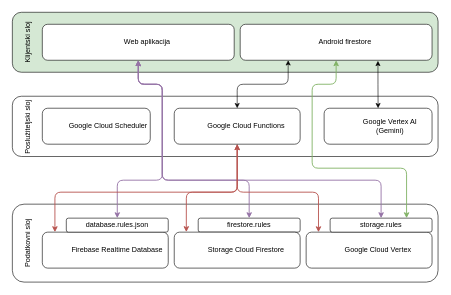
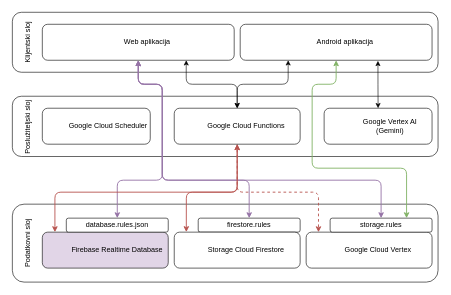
  <mxCell id="0" />
  <mxCell id="1" parent="0" />
  <mxCell id="2" value="&lt;p style=&quot;line-height: normal;&quot; class=&quot;MsoNormal&quot;&gt;&lt;span lang=&quot;HR&quot;&gt;Podatkovni sloj&lt;/span&gt;&lt;/p&gt;" style="rounded=1;whiteSpace=wrap;html=1;verticalAlign=top;align=center;horizontal=0;" parent="1" vertex="1"><mxGeometry x="20" y="340" width="710" height="130" as="geometry" /></mxCell>
  <mxCell id="3" value="&lt;p style=&quot;line-height: normal;&quot; class=&quot;MsoNormal&quot;&gt;Poslužiteljski sloj&amp;nbsp;&lt;br&gt;&lt;/p&gt;" style="rounded=1;whiteSpace=wrap;html=1;verticalAlign=top;align=center;horizontal=0;" vertex="1" parent="1"><mxGeometry x="20" y="160" width="710" height="100.53" as="geometry" /></mxCell>
  <mxCell id="4" value="" style="group" vertex="1" connectable="0" parent="1"><mxGeometry x="20" y="20" width="710" height="100" as="geometry" /></mxCell>
- <mxCell id="5" value="&lt;p style=&quot;line-height: normal;&quot; class=&quot;MsoNormal&quot;&gt;&lt;span lang=&quot;HR&quot;&gt;Klijentski sloj&lt;/span&gt;&lt;/p&gt;" style="rounded=1;whiteSpace=wrap;html=1;verticalAlign=top;align=center;horizontal=0;fillColor=#d5e8d4;" parent="4" vertex="1"><mxGeometry width="710" height="100" as="geometry" /></mxCell>
+ <mxCell id="5" value="&lt;p style=&quot;line-height: normal;&quot; class=&quot;MsoNormal&quot;&gt;&lt;span lang=&quot;HR&quot;&gt;Klijentski sloj&lt;/span&gt;&lt;/p&gt;" style="rounded=1;whiteSpace=wrap;html=1;verticalAlign=top;align=center;horizontal=0;" parent="4" vertex="1"><mxGeometry width="710" height="100" as="geometry" /></mxCell>
  <mxCell id="6" value="" style="group" parent="4" vertex="1" connectable="0"><mxGeometry x="50" y="20" width="320" height="60" as="geometry" /></mxCell>
  <mxCell id="7" value="Web aplikacija" style="rounded=1;whiteSpace=wrap;html=1;spacingLeft=30;" parent="6" vertex="1"><mxGeometry width="320.0" height="60" as="geometry" /></mxCell>
  <mxCell id="8" value="" style="shape=image;verticalLabelPosition=bottom;labelBackgroundColor=default;verticalAlign=top;aspect=fixed;imageAspect=0;image=https://user-images.githubusercontent.com/3104648/28351989-7f68389e-6c4b-11e7-9bf2-e9fcd4977e7a.png;movable=0;resizable=0;rotatable=0;deletable=0;editable=0;locked=1;connectable=0;" parent="6" vertex="1"><mxGeometry x="10.0" y="20.58" width="50" height="18.83" as="geometry" /></mxCell>
  <mxCell id="9" value="" style="group" parent="4" vertex="1" connectable="0"><mxGeometry x="380" y="20" width="320" height="60" as="geometry" /></mxCell>
- <mxCell id="10" value="Android firestore" style="rounded=1;whiteSpace=wrap;html=1;spacingLeft=30;" parent="9" vertex="1"><mxGeometry width="320" height="60" as="geometry" /></mxCell>
+ <mxCell id="10" value="Android aplikacija" style="rounded=1;whiteSpace=wrap;html=1;spacingLeft=30;" parent="9" vertex="1"><mxGeometry width="320" height="60" as="geometry" /></mxCell>
  <mxCell id="11" value="" style="shape=image;verticalLabelPosition=bottom;labelBackgroundColor=default;verticalAlign=top;aspect=fixed;imageAspect=0;image=https://1000logos.net/wp-content/uploads/2016/10/Android-Logo-2008.png;movable=0;resizable=0;rotatable=0;deletable=0;editable=0;locked=1;connectable=0;" parent="9" vertex="1"><mxGeometry y="9.55" width="65.01" height="40.9" as="geometry" /></mxCell>
  <mxCell id="12" style="edgeStyle=orthogonalEdgeStyle;rounded=1;orthogonalLoop=1;jettySize=auto;html=1;exitX=0.5;exitY=1;exitDx=0;exitDy=0;entryX=0.5;entryY=0;entryDx=0;entryDy=0;strokeWidth=1.5;curved=0;fillColor=#e1d5e7;strokeColor=#9673a6;startArrow=classic;startFill=1;" parent="1" source="7" target="38" edge="1"><mxGeometry relative="1" as="geometry"><Array as="points"><mxPoint x="230" y="140" /><mxPoint x="270" y="140" /><mxPoint x="270" y="300" /><mxPoint x="415" y="300" /></Array></mxGeometry></mxCell>
  <mxCell id="13" style="edgeStyle=orthogonalEdgeStyle;rounded=1;orthogonalLoop=1;jettySize=auto;html=1;exitX=0.5;exitY=1;exitDx=0;exitDy=0;entryX=0.5;entryY=0;entryDx=0;entryDy=0;strokeWidth=1.5;curved=0;fillColor=#e1d5e7;strokeColor=#9673a6;startArrow=classic;startFill=1;" parent="1" source="7" target="41" edge="1"><mxGeometry relative="1" as="geometry"><Array as="points"><mxPoint x="230" y="140" /><mxPoint x="270" y="140" /><mxPoint x="270" y="300" /><mxPoint x="635" y="300" /></Array></mxGeometry></mxCell>
  <mxCell id="14" style="edgeStyle=orthogonalEdgeStyle;rounded=1;orthogonalLoop=1;jettySize=auto;html=1;exitX=0.5;exitY=1;exitDx=0;exitDy=0;entryX=0.5;entryY=0;entryDx=0;entryDy=0;strokeWidth=1.5;curved=0;fillColor=#e1d5e7;strokeColor=#9673a6;startArrow=classic;startFill=1;" parent="1" source="7" target="35" edge="1"><mxGeometry relative="1" as="geometry"><mxPoint x="180" y="380" as="targetPoint" /><Array as="points"><mxPoint x="230" y="140" /><mxPoint x="270" y="140" /><mxPoint x="270" y="300" /><mxPoint x="195" y="300" /></Array></mxGeometry></mxCell>
  <mxCell id="15" style="edgeStyle=orthogonalEdgeStyle;rounded=1;orthogonalLoop=1;jettySize=auto;html=1;entryX=0.75;entryY=0;entryDx=0;entryDy=0;curved=0;strokeWidth=1.5;fillColor=#d5e8d4;strokeColor=#82b366;startArrow=classic;startFill=1;exitX=0.5;exitY=1;exitDx=0;exitDy=0;" parent="1" source="10" target="41" edge="1"><mxGeometry relative="1" as="geometry"><Array as="points"><mxPoint x="560" y="140" /><mxPoint x="520" y="140" /><mxPoint x="520" y="280" /><mxPoint x="677" y="280" /></Array><mxPoint x="530" y="130" as="sourcePoint" /></mxGeometry></mxCell>
- <mxCell id="16" value="" style="edgeStyle=orthogonalEdgeStyle;rounded=1;orthogonalLoop=1;jettySize=auto;exitX=0.5;exitY=1;exitDx=0;exitDy=0;entryX=0.098;entryY=0.001;entryDx=0;entryDy=0;strokeWidth=1.5;curved=0;flowAnimation=0;shadow=0;fillColor=#f8cecc;strokeColor=#b85450;textShadow=0;entryPerimeter=0;" parent="1" source="19" target="32" edge="1"><mxGeometry relative="1" as="geometry"><Array as="points"><mxPoint x="395" y="320" /><mxPoint x="531" y="320" /></Array></mxGeometry></mxCell>
+ <mxCell id="16" value="" style="edgeStyle=orthogonalEdgeStyle;rounded=1;orthogonalLoop=1;jettySize=auto;exitX=0.5;exitY=1;exitDx=0;exitDy=0;entryX=0.098;entryY=0.001;entryDx=0;entryDy=0;strokeWidth=1.5;curved=0;flowAnimation=0;shadow=0;fillColor=#f8cecc;strokeColor=#b85450;textShadow=0;entryPerimeter=0;dashed=1;" parent="1" source="19" target="32" edge="1"><mxGeometry relative="1" as="geometry"><Array as="points"><mxPoint x="395" y="320" /><mxPoint x="531" y="320" /></Array></mxGeometry></mxCell>
  <mxCell id="17" value="" style="edgeStyle=orthogonalEdgeStyle;rounded=1;orthogonalLoop=1;jettySize=auto;exitX=0.5;exitY=1;exitDx=0;exitDy=0;strokeWidth=1.5;curved=0;flowAnimation=0;shadow=0;fillColor=#f8cecc;strokeColor=#b85450;textShadow=0;startArrow=classic;startFill=1;entryX=0.1;entryY=0;entryDx=0;entryDy=0;entryPerimeter=0;" parent="1" source="19" target="29" edge="1"><mxGeometry relative="1" as="geometry"><mxPoint x="91" y="380" as="targetPoint" /><Array as="points"><mxPoint x="395" y="320" /><mxPoint x="91" y="320" /></Array></mxGeometry></mxCell>
  <mxCell id="18" value="" style="edgeStyle=orthogonalEdgeStyle;rounded=1;orthogonalLoop=1;jettySize=auto;exitX=0.5;exitY=1;exitDx=0;exitDy=0;entryX=0.096;entryY=-0.002;entryDx=0;entryDy=0;strokeWidth=1.5;curved=0;flowAnimation=0;shadow=0;fillColor=#f8cecc;strokeColor=#b85450;textShadow=0;startArrow=classic;startFill=1;entryPerimeter=0;" parent="1" source="19" target="43" edge="1"><mxGeometry relative="1" as="geometry"><Array as="points"><mxPoint x="395" y="320" /><mxPoint x="310" y="320" /></Array></mxGeometry></mxCell>
  <mxCell id="19" value="&lt;p align=&quot;center&quot; class=&quot;MsoNormal&quot;&gt;Google Cloud Functions&lt;br&gt;&lt;/p&gt;" style="rounded=1;whiteSpace=wrap;html=1;spacingLeft=30;" parent="1" vertex="1"><mxGeometry x="290" y="180" width="210" height="60" as="geometry" /></mxCell>
  <mxCell id="20" style="edgeStyle=orthogonalEdgeStyle;rounded=1;orthogonalLoop=1;jettySize=auto;html=1;exitX=0.25;exitY=1;exitDx=0;exitDy=0;startArrow=classic;startFill=1;entryX=0.5;entryY=0;entryDx=0;entryDy=0;curved=0;" parent="1" source="10" edge="1" target="19"><mxGeometry relative="1" as="geometry"><mxPoint x="490" y="180" as="targetPoint" /><Array as="points"><mxPoint x="480" y="140" /><mxPoint x="395" y="140" /></Array></mxGeometry></mxCell>
  <mxCell id="21" value="&lt;p align=&quot;center&quot; class=&quot;MsoNormal&quot;&gt;Google Vertex AI (Gemini)&lt;br&gt;&lt;/p&gt;" style="rounded=1;whiteSpace=wrap;html=1;spacingLeft=40;" parent="1" vertex="1"><mxGeometry x="540" y="180" width="180" height="60" as="geometry" /></mxCell>
  <mxCell id="22" style="edgeStyle=orthogonalEdgeStyle;rounded=0;orthogonalLoop=1;jettySize=auto;html=1;exitX=0.718;exitY=1.017;exitDx=0;exitDy=0;entryX=0.5;entryY=0;entryDx=0;entryDy=0;startArrow=classic;startFill=1;exitPerimeter=0;" parent="1" source="10" target="21" edge="1"><mxGeometry relative="1" as="geometry"><Array as="points" /></mxGeometry></mxCell>
+ <mxCell id="23" style="edgeStyle=orthogonalEdgeStyle;rounded=1;orthogonalLoop=1;jettySize=auto;html=1;exitX=0.75;exitY=1;exitDx=0;exitDy=0;entryX=0.5;entryY=0;entryDx=0;entryDy=0;startArrow=classic;startFill=1;curved=0;" parent="1" source="7" target="19" edge="1"><mxGeometry relative="1" as="geometry"><Array as="points"><mxPoint x="310" y="140" /><mxPoint x="395" y="140" /></Array></mxGeometry></mxCell>
  <mxCell id="24" value="&lt;p align=&quot;center&quot; class=&quot;MsoNormal&quot;&gt;&amp;nbsp; &amp;nbsp;Google Cloud Scheduler&lt;br&gt;&lt;/p&gt;" style="rounded=1;whiteSpace=wrap;html=1;spacingLeft=30;" vertex="1" parent="1"><mxGeometry x="70" y="180" width="180" height="60" as="geometry" /></mxCell>
  <mxCell id="25" value="" style="shape=image;verticalLabelPosition=bottom;labelBackgroundColor=default;verticalAlign=top;aspect=fixed;imageAspect=0;image=https://storage.googleapis.com/gweb-cloudblog-publish/images/cloud-scheduler-512-color.max-600x600.png;" vertex="1" parent="1"><mxGeometry x="74" y="188.84" width="42.3" height="42.3" as="geometry" /></mxCell>
  <mxCell id="26" value="" style="shape=image;verticalLabelPosition=bottom;labelBackgroundColor=default;verticalAlign=top;aspect=fixed;imageAspect=0;image=https://images.g2crowd.com/uploads/product/image/large_detail/large_detail_87f5b15be060087098cc881c06279eac/google-cloud-functions.png;" vertex="1" parent="1"><mxGeometry x="296" y="187.7" width="44.6" height="44.6" as="geometry" /></mxCell>
  <mxCell id="27" value="" style="shape=image;verticalLabelPosition=bottom;labelBackgroundColor=default;verticalAlign=top;aspect=fixed;imageAspect=0;image=https://techcrunch.com/wp-content/uploads/2021/05/VertexAI-512-color.png;" vertex="1" parent="1"><mxGeometry x="540" y="186.96" width="46.17" height="46.08" as="geometry" /></mxCell>
  <mxCell id="28" value="" style="group" parent="1" vertex="1" connectable="0"><mxGeometry x="70" y="386.667" width="210" height="60" as="geometry" /></mxCell>
- <mxCell id="29" value="&amp;nbsp; &amp;nbsp;Firebase Realtime Database" style="rounded=1;whiteSpace=wrap;html=1;spacingLeft=30;" parent="28" vertex="1"><mxGeometry width="210" height="60" as="geometry" /></mxCell>
+ <mxCell id="29" value="&amp;nbsp; &amp;nbsp;Firebase Realtime Database" style="rounded=1;whiteSpace=wrap;html=1;spacingLeft=30;fillColor=#e1d5e7;" parent="28" vertex="1"><mxGeometry width="210" height="60" as="geometry" /></mxCell>
  <mxCell id="30" value="" style="shape=image;verticalLabelPosition=bottom;labelBackgroundColor=default;verticalAlign=top;aspect=fixed;imageAspect=0;image=https://seekvectors.com/files/download/Firebase%20RTDB-01.png;" vertex="1" parent="28"><mxGeometry y="3.33" width="50" height="50" as="geometry" /></mxCell>
  <mxCell id="31" value="" style="group" parent="1" vertex="1" connectable="0"><mxGeometry x="510" y="386.67" width="210" height="60" as="geometry" /></mxCell>
  <mxCell id="32" value="Google&amp;nbsp;Cloud Vertex" style="rounded=1;whiteSpace=wrap;html=1;spacingLeft=30;" parent="31" vertex="1"><mxGeometry width="210" height="60" as="geometry" /></mxCell>
  <mxCell id="33" value="" style="shape=image;verticalLabelPosition=bottom;labelBackgroundColor=default;verticalAlign=top;aspect=fixed;imageAspect=0;image=https://res.cloudinary.com/apideck/image/upload/v1689014129/icons/google-cloud-storage.png;" vertex="1" parent="31"><mxGeometry x="10" y="10" width="40" height="40" as="geometry" /></mxCell>
  <mxCell id="34" value="" style="group" parent="1" vertex="1" connectable="0"><mxGeometry x="120" y="363.333" width="160" height="23.333" as="geometry" /></mxCell>
  <mxCell id="35" value="database.rules.json" style="rounded=1;whiteSpace=wrap;html=1;" parent="34" vertex="1"><mxGeometry x="-10" width="170" height="23.333" as="geometry" /></mxCell>
  <mxCell id="36" value="" style="shape=image;verticalLabelPosition=bottom;labelBackgroundColor=default;verticalAlign=top;aspect=fixed;imageAspect=0;image=https://static.thenounproject.com/png/2349123-200.png;imageBackground=none;strokeOpacity=50;" parent="34" vertex="1"><mxGeometry y="2" width="20" height="20" as="geometry" /></mxCell>
  <mxCell id="37" value="" style="group" parent="1" vertex="1" connectable="0"><mxGeometry x="290" y="363.333" width="210" height="23.333" as="geometry" /></mxCell>
  <mxCell id="38" value="firestore.rules" style="rounded=1;whiteSpace=wrap;html=1;" parent="37" vertex="1"><mxGeometry x="40" width="170" height="23.333" as="geometry" /></mxCell>
  <mxCell id="39" value="" style="shape=image;verticalLabelPosition=bottom;labelBackgroundColor=default;verticalAlign=top;aspect=fixed;imageAspect=0;image=https://static.thenounproject.com/png/2349123-200.png;" parent="37" vertex="1"><mxGeometry x="50" y="2" width="20" height="20" as="geometry" /></mxCell>
  <mxCell id="40" value="" style="group" parent="1" vertex="1" connectable="0"><mxGeometry x="510" y="363.333" width="210" height="23.333" as="geometry" /></mxCell>
  <mxCell id="41" value="storage.rules" style="rounded=1;whiteSpace=wrap;html=1;" parent="40" vertex="1"><mxGeometry x="40" width="170" height="23.333" as="geometry" /></mxCell>
  <mxCell id="42" value="" style="shape=image;verticalLabelPosition=bottom;labelBackgroundColor=default;verticalAlign=top;aspect=fixed;imageAspect=0;image=https://static.thenounproject.com/png/2349123-200.png;" parent="40" vertex="1"><mxGeometry x="50" y="2" width="20" height="20" as="geometry" /></mxCell>
  <mxCell id="43" value="Storage Cloud Firestore" style="rounded=1;whiteSpace=wrap;html=1;spacingLeft=30;" parent="1" vertex="1"><mxGeometry x="290" y="386.67" width="210" height="60" as="geometry" /></mxCell>
  <mxCell id="44" style="edgeStyle=orthogonalEdgeStyle;rounded=0;orthogonalLoop=1;jettySize=auto;html=1;exitX=0.5;exitY=1;exitDx=0;exitDy=0;" parent="1" source="43" target="43" edge="1"><mxGeometry relative="1" as="geometry" /></mxCell>
  <mxCell id="45" value="" style="shape=image;verticalLabelPosition=bottom;labelBackgroundColor=default;verticalAlign=top;aspect=fixed;imageAspect=0;image=https://seeklogo.com/images/F/firestore-logo-3828671CC5-seeklogo.com.png;" vertex="1" parent="1"><mxGeometry x="300" y="395.58" width="36" height="42.19" as="geometry" /></mxCell>
